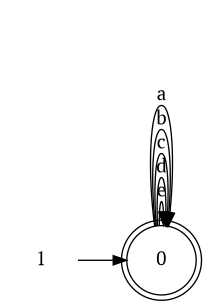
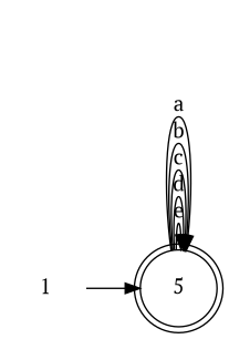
  digraph {
    rankdir=LR
    fontname="PT Serif"
    node [fontname="PT Serif"]
    edge [fontname="PT Serif"]
-   n1 [label=0 shape=doublecircle]
+   n1 [label=5 shape=doublecircle]
    1 [shape=plaintext]
    n1 -> n1 [label=e]
    n1 -> n1 [label=d]
    n1 -> n1 [label=c]
    n1 -> n1 [label=b]
    n1 -> n1 [label=a]
    1 -> n1
  }
